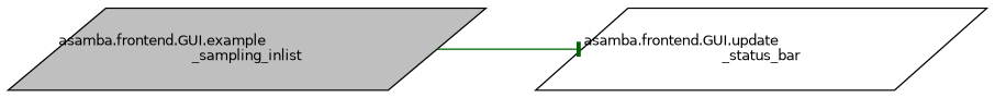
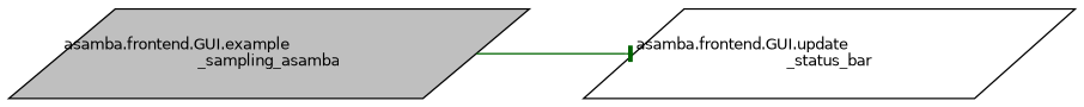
  digraph {
    rankdir=LR
    node [color=black fontname=Helvetica fontsize=10 shape=parallelogram style=filled]
-   n1 [fillcolor=grey75 fontcolor=black height=0.2 label="asamba.frontend.GUI.example\l_sampling_inlist" width=0.4]
+   n1 [fillcolor=grey75 fontcolor=black height=0.2 label="asamba.frontend.GUI.example\l_sampling_asamba" width=0.4]
    n2 [fillcolor=white height=0.2 label="asamba.frontend.GUI.update\l_status_bar" width=0.4]
    n1 -> n2 [color=darkgreen fontname=Helvetica fontsize=10 labelfontname=Helvetica labelfontsize=10 style=solid arrowhead=tee]
  }
